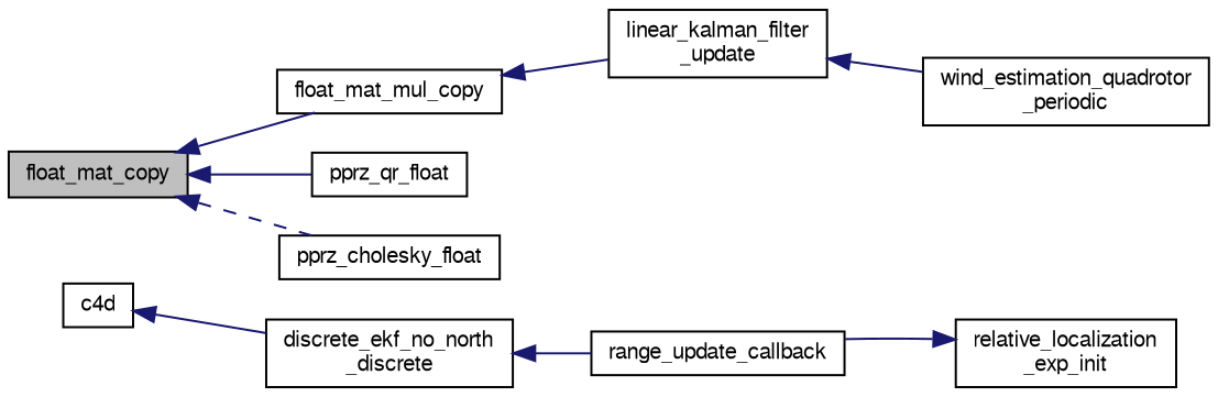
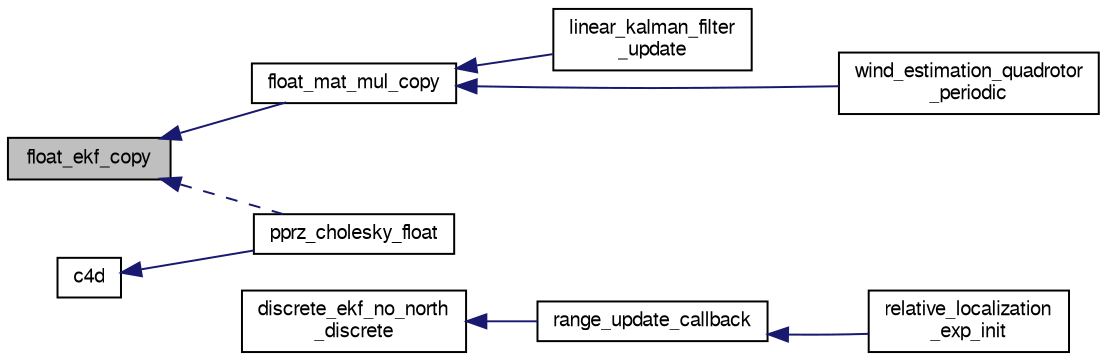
  digraph {
    rankdir=LR
    node [color=black fillcolor=white fontname=FreeSans fontsize=10 shape=record style=filled]
    edge [color=midnightblue dir=back fontname=FreeSans fontsize=10 labelfontname=FreeSans labelfontsize=10 style=solid]
-   n1 [fillcolor=grey75 fontcolor=black height=0.2 label=float_mat_copy width=0.4]
+   n1 [fillcolor=grey75 fontcolor=black height=0.2 label=float_ekf_copy width=0.4]
    n2 [height=0.2 label=float_mat_mul_copy width=0.4]
    n3 [height=0.2 label=pprz_cholesky_float width=0.4]
-   n4 [height=0.2 label=pprz_qr_float width=0.4]
    n5 [height=0.2 label="linear_kalman_filter\l_update" width=0.4]
    n6 [height=0.2 label=c4d width=0.4]
    n7 [height=0.2 label="discrete_ekf_no_north\l_discrete" width=0.4]
    n8 [height=0.2 label=range_update_callback width=0.4]
    n9 [height=0.2 label="relative_localization\l_exp_init" width=0.4]
    n10 [height=0.2 label="wind_estimation_quadrotor\l_periodic" width=0.4]
    n1 -> n2
    n1 -> n3 [style=dashed]
-   n1 -> n4
    n2 -> n5
-   n5 -> n10
-   n6 -> n7
+   n2 -> n10
+   n6 -> n3
    n7 -> n8
-   n9 -> n8
+   n8 -> n9
  }
